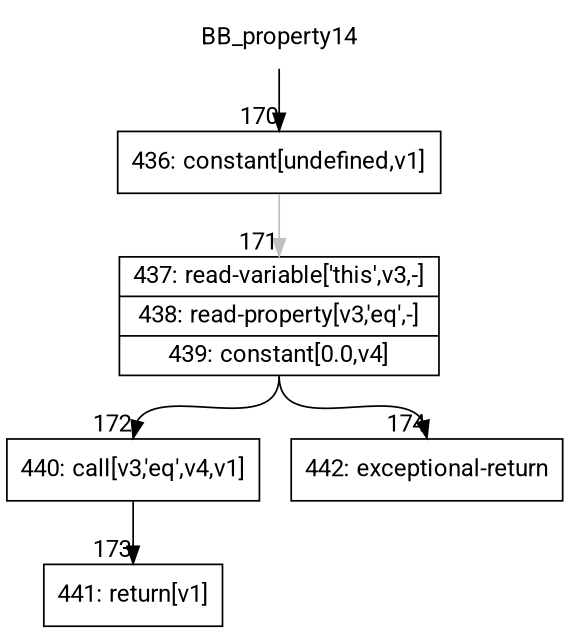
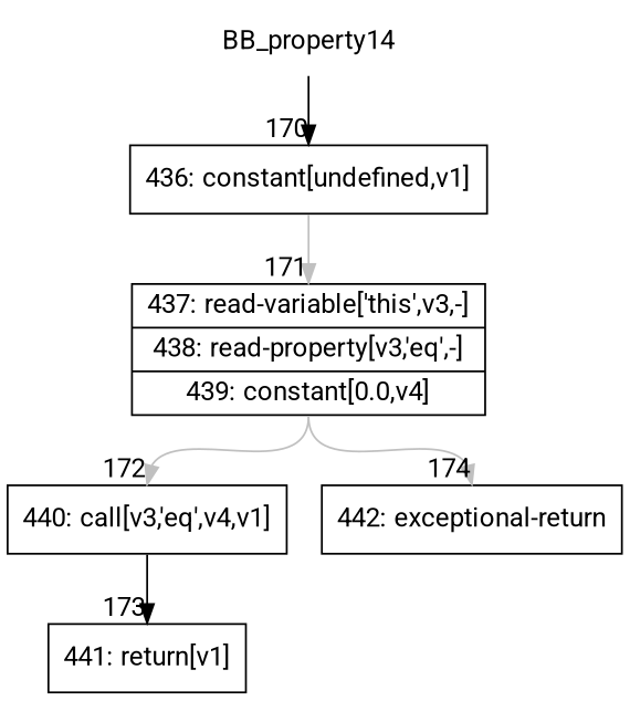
  digraph {
    fontname=Roboto
    rankdir=TD
    node [fontname=Roboto shape=record]
    edge [fontname=Roboto headport=n tailport=s]
    n1 [label=BB_property14 shape=none]
    n2 [label="{436: constant[undefined,v1]}"]
    n3 [label="{437: read-variable['this',v3,-]|438: read-property[v3,'eq',-]|439: constant[0.0,v4]}"]
    n4 [label="{440: call[v3,'eq',v4,v1]}"]
    n5 [label="{442: exceptional-return}"]
    n6 [label="{441: return[v1]}"]
    n1 -> n2 [headlabel="    170"]
    n2 -> n3 [color=gray headlabel="      171"]
-   n3 -> n4 [headlabel="      172"]
-   n3 -> n5 [color=black headlabel="      174"]
+   n3 -> n4 [headlabel="      172" color=gray]
+   n3 -> n5 [color=gray headlabel="      174"]
    n4 -> n6 [headlabel="      173"]
  }
